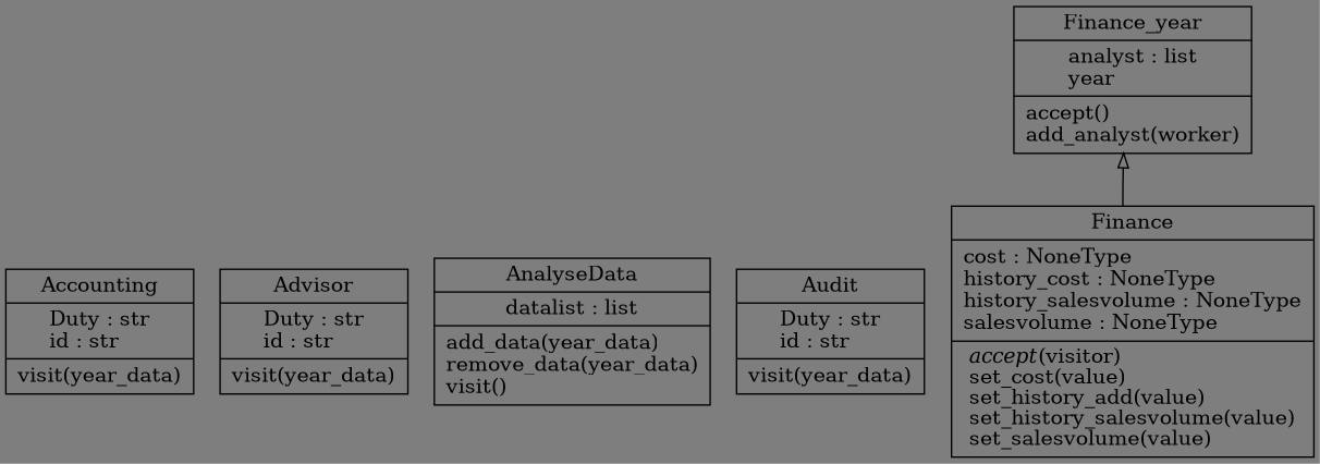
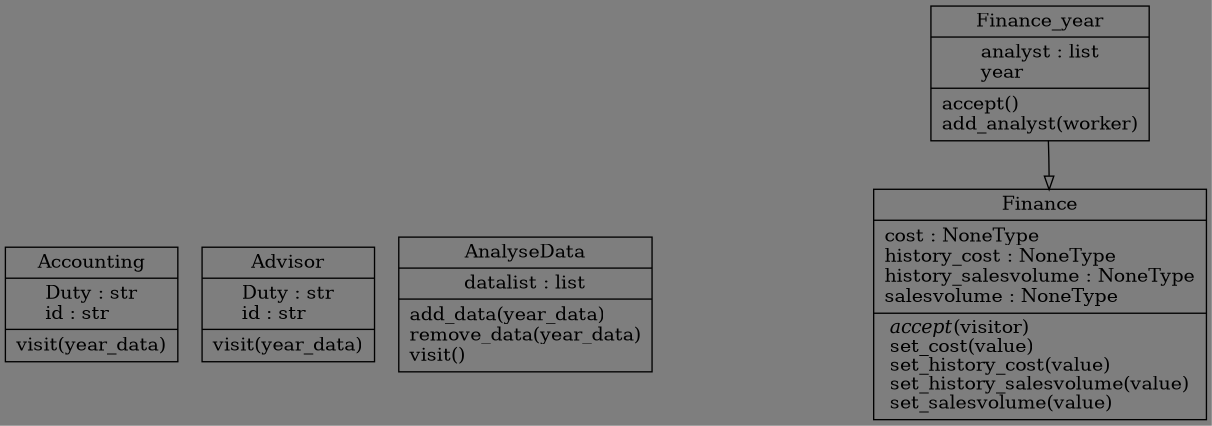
  digraph {
    bgcolor="#7e7e7e"
    rankdir=BT
    node [color=black fontcolor=black shape=record style=solid]
    n1 [label=<{Accounting|Duty : str<br ALIGN="LEFT"/>id : str<br ALIGN="LEFT"/>|visit(year_data)<br ALIGN="LEFT"/>}>]
    n2 [label=<{Advisor|Duty : str<br ALIGN="LEFT"/>id : str<br ALIGN="LEFT"/>|visit(year_data)<br ALIGN="LEFT"/>}>]
    n3 [label=<{AnalyseData|datalist : list<br ALIGN="LEFT"/>|add_data(year_data)<br ALIGN="LEFT"/>remove_data(year_data)<br ALIGN="LEFT"/>visit()<br ALIGN="LEFT"/>}>]
-   n4 [label=<{Audit|Duty : str<br ALIGN="LEFT"/>id : str<br ALIGN="LEFT"/>|visit(year_data)<br ALIGN="LEFT"/>}>]
-   n5 [label=<{Finance|cost : NoneType<br ALIGN="LEFT"/>history_cost : NoneType<br ALIGN="LEFT"/>history_salesvolume : NoneType<br ALIGN="LEFT"/>salesvolume : NoneType<br ALIGN="LEFT"/>|<I>accept</I>(visitor)<br ALIGN="LEFT"/>set_cost(value)<br ALIGN="LEFT"/>set_history_add(value)<br ALIGN="LEFT"/>set_history_salesvolume(value)<br ALIGN="LEFT"/>set_salesvolume(value)<br ALIGN="LEFT"/>}>]
+   n5 [label=<{Finance|cost : NoneType<br ALIGN="LEFT"/>history_cost : NoneType<br ALIGN="LEFT"/>history_salesvolume : NoneType<br ALIGN="LEFT"/>salesvolume : NoneType<br ALIGN="LEFT"/>|<I>accept</I>(visitor)<br ALIGN="LEFT"/>set_cost(value)<br ALIGN="LEFT"/>set_history_cost(value)<br ALIGN="LEFT"/>set_history_salesvolume(value)<br ALIGN="LEFT"/>set_salesvolume(value)<br ALIGN="LEFT"/>}>]
    n6 [label=<{Finance_year|analyst : list<br ALIGN="LEFT"/>year<br ALIGN="LEFT"/>|accept()<br ALIGN="LEFT"/>add_analyst(worker)<br ALIGN="LEFT"/>}>]
-   n5 -> n6 [arrowhead=empty arrowtail=none]
+   n6 -> n5 [arrowhead=empty arrowtail=none]
  }
